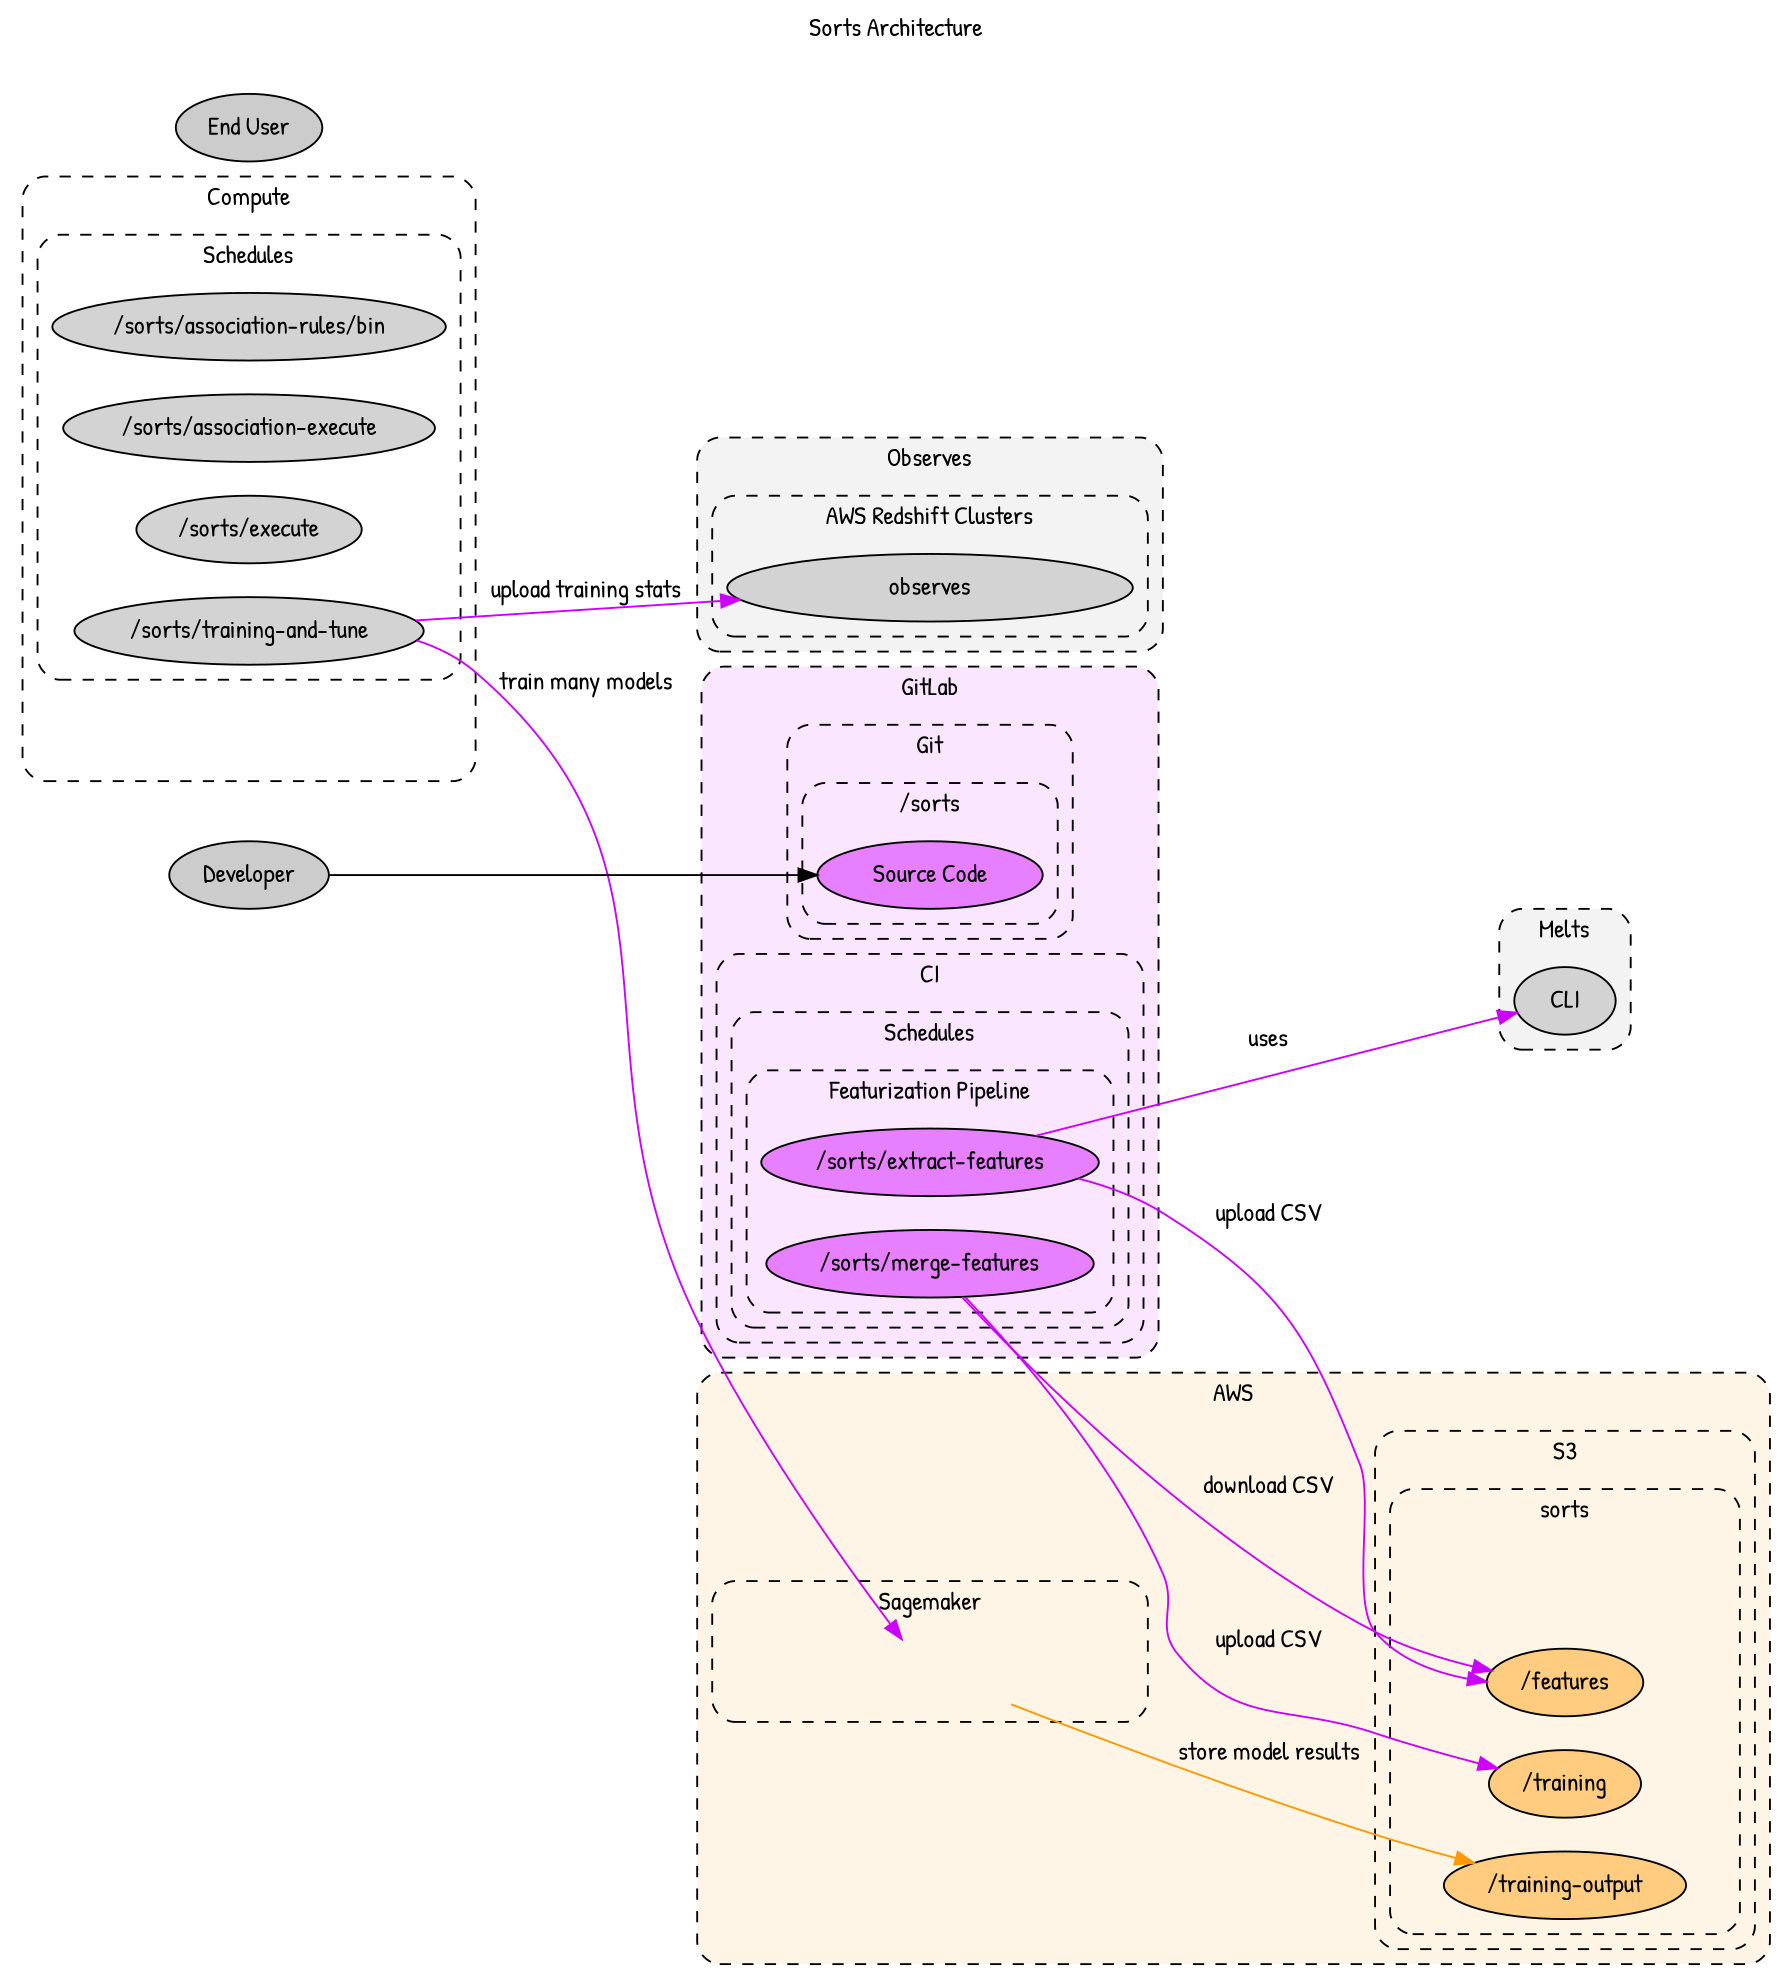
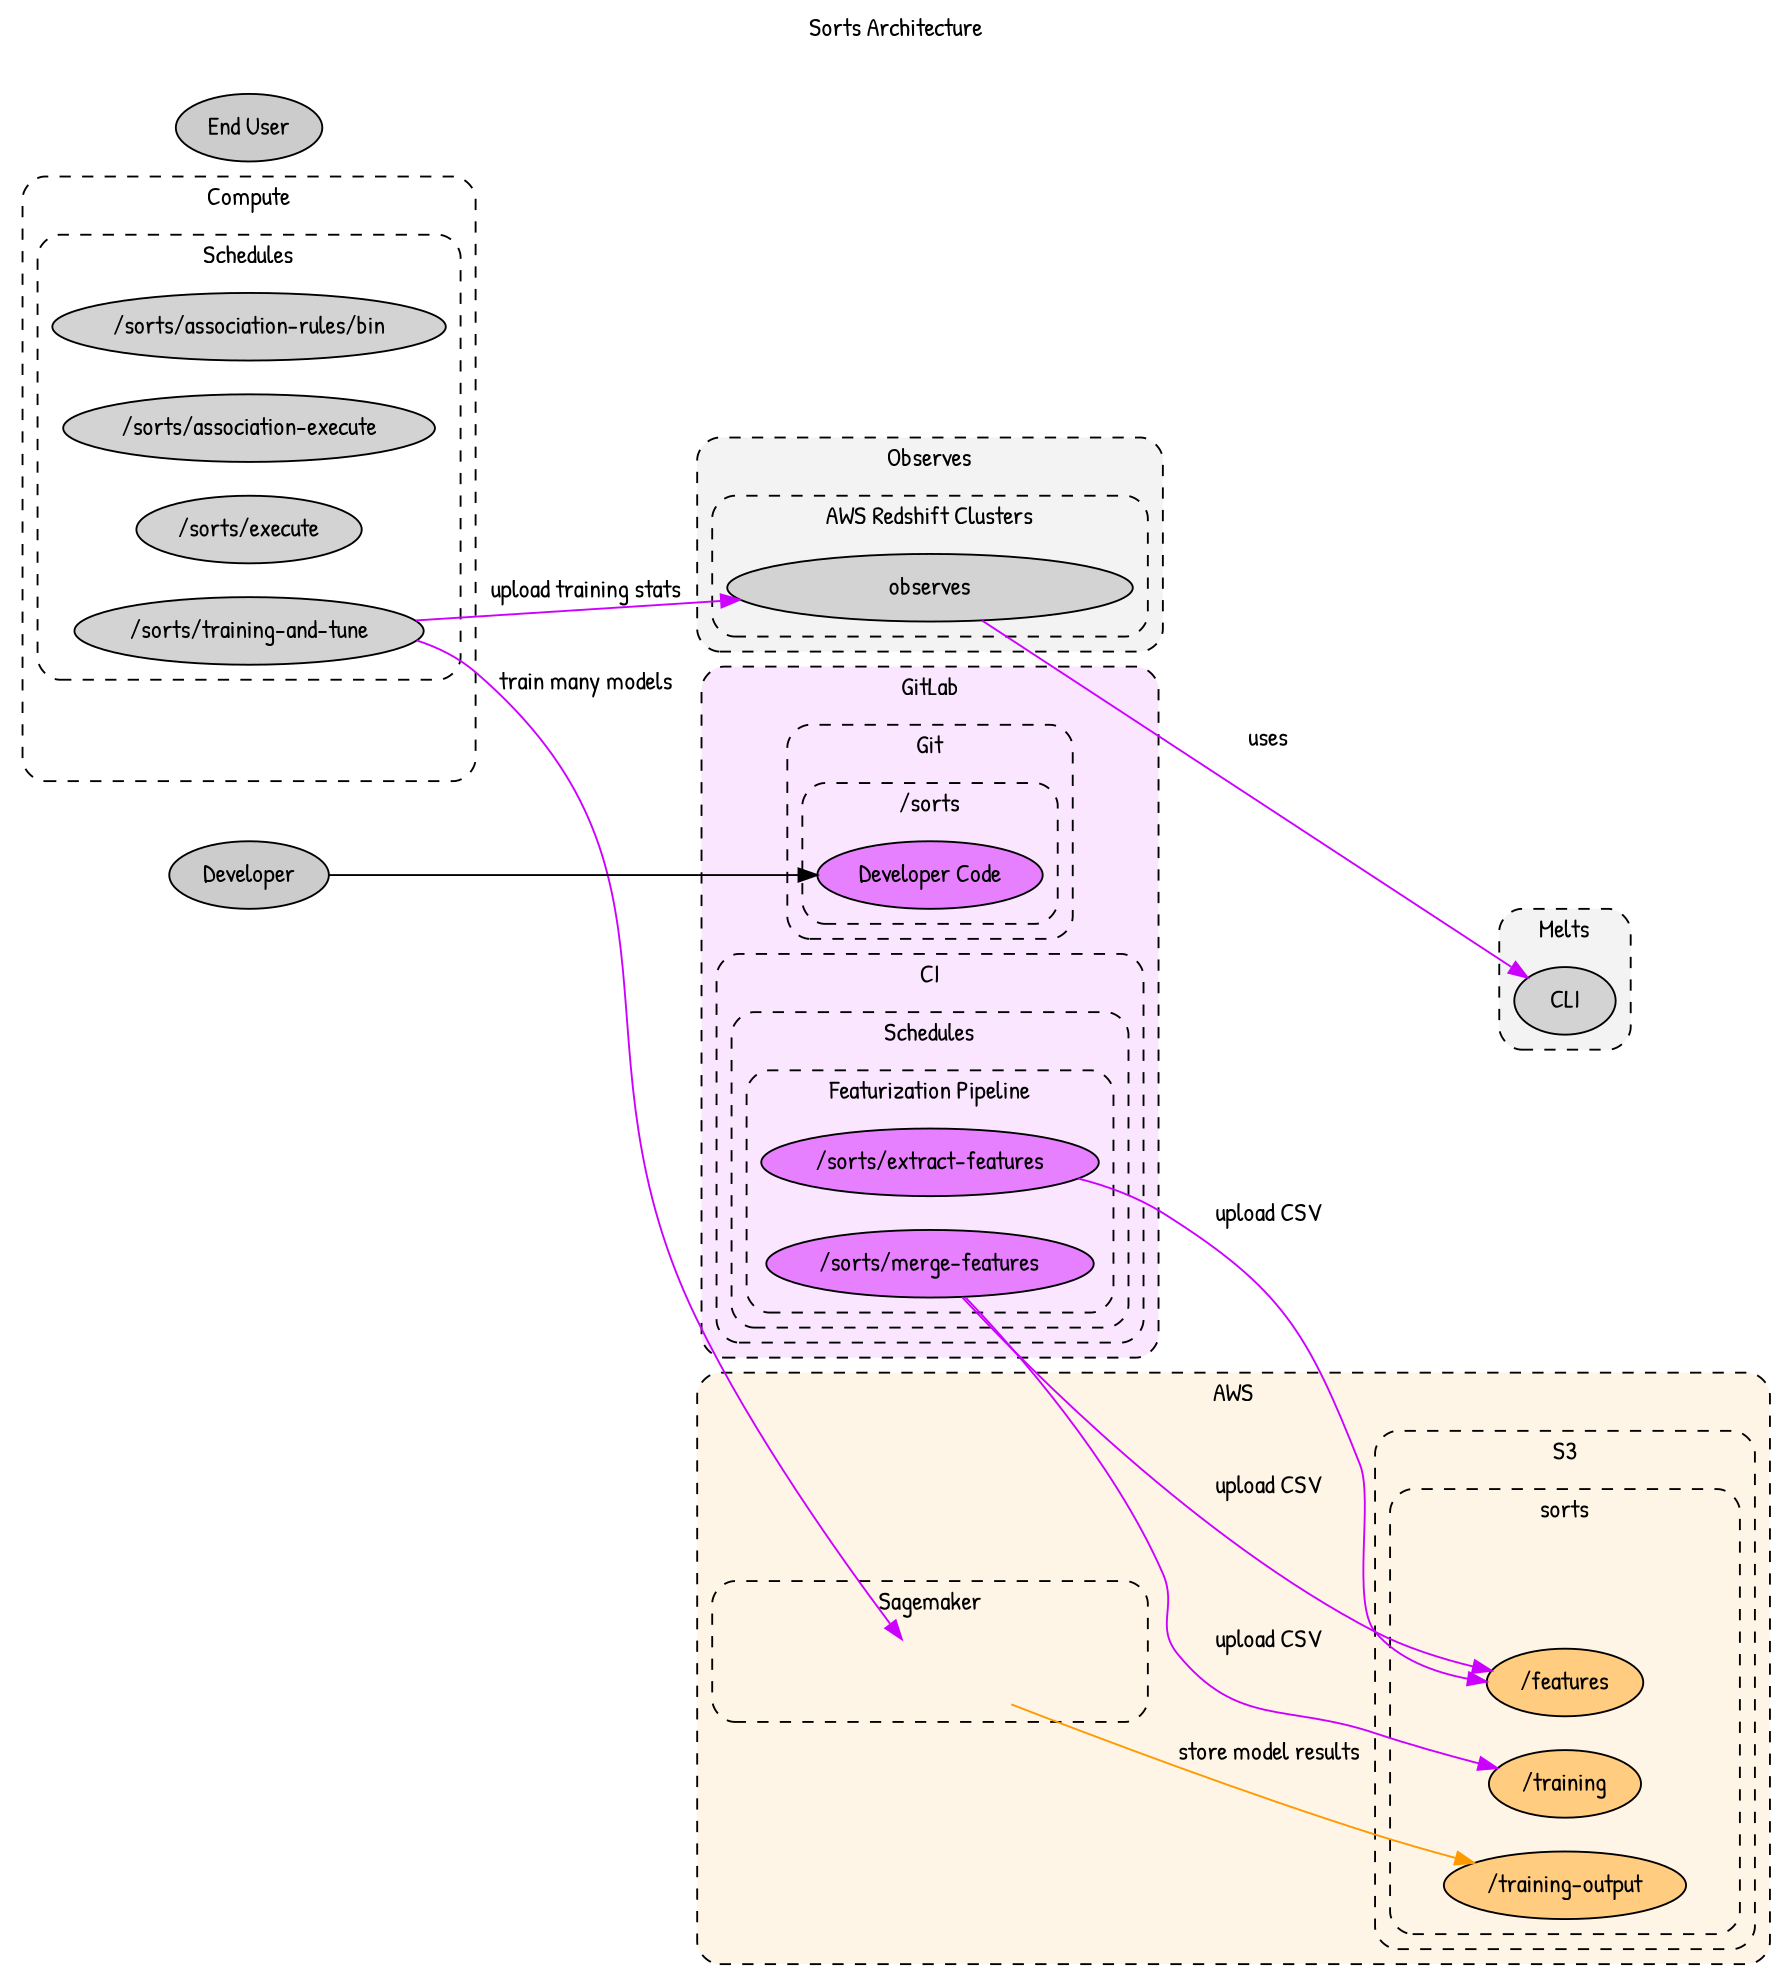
  digraph {
    compound=true
    fontname="Patrick Hand"
    label="Sorts Architecture"
    labelloc=t
    rankdir=LR
    scale=scalexy
    style="dashed,rounded"
    node [fontname="Patrick Hand" style=filled]
    edge [color="0.8 1.0 1.0" fontname="Patrick Hand"]
    cluster_aws_s3_sorts [fillcolor="0.1 0.5 1.0" style=invis]
    n2 [fillcolor="0.1 0.5 1.0" label="/features"]
    n3 [fillcolor="0.1 0.5 1.0" label="/training"]
    n4 [fillcolor="0.1 0.5 1.0" label="/training-output"]
    cluster_aws_sagemaker [fillcolor="0.1 0.5 1.0" style=invis width=3.0]
    n6 [label="/sorts/association-rules/bin"]
    n7 [label="/sorts/association-execute"]
    n8 [label="/sorts/execute"]
    n9 [label="/sorts/training-and-tune"]
    cluster_common_compute [style=invis]
-   n11 [fillcolor="0.8 0.5 1.0" label="Source Code"]
+   n11 [fillcolor="0.8 0.5 1.0" label="Developer Code"]
    n12 [fillcolor="0.8 0.5 1.0" label="/sorts/extract-features"]
    n13 [fillcolor="0.8 0.5 1.0" label="/sorts/merge-features"]
    n14 [label=CLI]
    n15 [label=observes width=3.0]
    n16 [fillcolor="0.0 0.0 0.8" label="End User"]
    n17 [fillcolor="0.0 0.0 0.8" label=Developer]
    subgraph cluster_1 {
      bgcolor="0.1 0.1 1.0"
      label=AWS
      subgraph cluster_2 {
        bgcolor="0.1 0.1 1.0"
        label=S3
        subgraph cluster_3 {
          bgcolor="0.1 0.1 1.0"
          label=sorts
          cluster_aws_s3_sorts
          n2
          n3
          n4
        }
      }
      subgraph cluster_4 {
        bgcolor="0.1 0.1 1.0"
        label=Sagemaker
        cluster_aws_sagemaker
      }
    }
    subgraph cluster_5 {
      label=Compute
      cluster_common_compute
      subgraph cluster_6 {
        label=Schedules
        n6
        n7
        n8
        n9
      }
    }
    subgraph cluster_7 {
      bgcolor="0.8 0.1 1.0"
      label=GitLab
      subgraph cluster_8 {
        bgcolor="0.8 0.1 1.0"
        label=Git
        subgraph cluster_9 {
          bgcolor="0.8 0.1 1.0"
          label="/sorts"
          n11
        }
      }
      subgraph cluster_10 {
        bgcolor="0.8 0.1 1.0"
        label=CI
        subgraph cluster_11 {
          bgcolor="0.8 0.1 1.0"
          label=Schedules
          subgraph cluster_12 {
            bgcolor="0.8 0.1 1.0"
            label="Featurization Pipeline"
            n12
            n13
          }
        }
      }
    }
    subgraph cluster_13 {
      bgcolor="0.0 0.0 0.95"
      label=Melts
      n14
    }
    subgraph cluster_14 {
      bgcolor="0.0 0.0 0.95"
      label=Observes
      subgraph cluster_15 {
        bgcolor="0.0 0.0 0.95"
        label="AWS Redshift Clusters"
        n15
      }
    }
    cluster_aws_sagemaker -> n4 [color="0.1 1.0 1.0" label="store model results"]
    n9 -> cluster_aws_sagemaker [label="train many models"]
    n9 -> n15 [label="upload training stats"]
    n12 -> n2 [label="upload CSV"]
-   n12 -> n14 [label=uses]
-   n13 -> n2 [label="download CSV"]
+   n15 -> n14 [label=uses]
+   n13 -> n2 [label="upload CSV"]
    n13 -> n3 [label="upload CSV"]
    n17 -> n11 [color="0.0 0.0 0.0"]
  }
